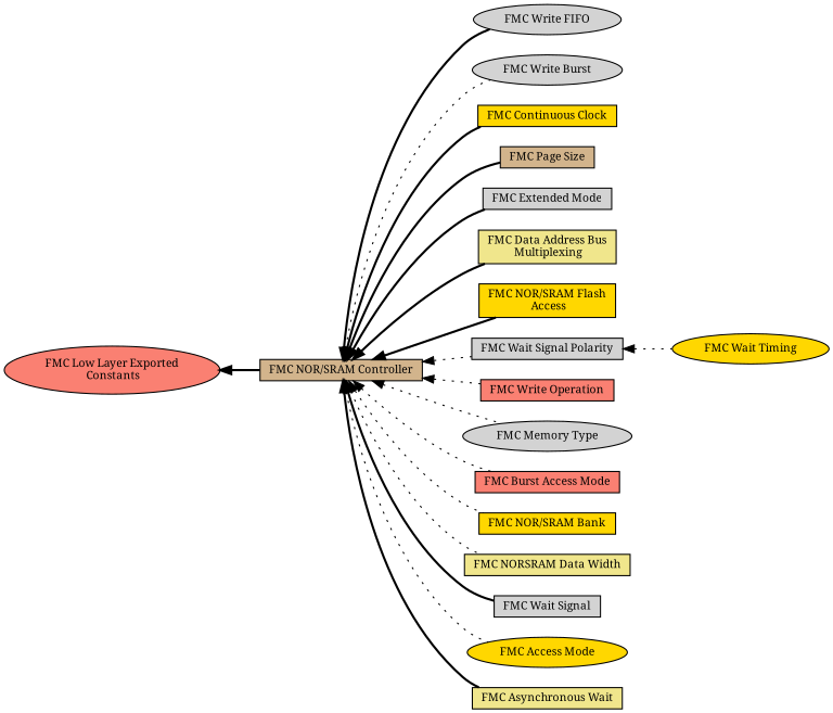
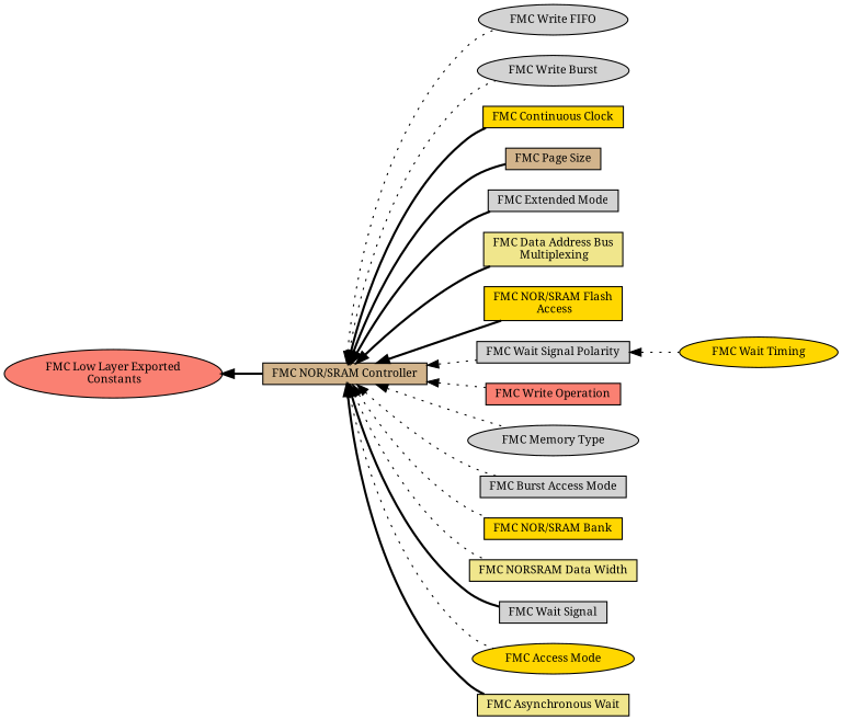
  digraph {
    fontname="Noto Serif"
    rankdir=LR
    node [color=black fillcolor=lightgrey fontname="Noto Serif" fontsize=10 shape=box style=filled]
    edge [dir=back fontname="Noto Serif" fontsize=10 labelfontname=Helvetica labelfontsize=10 shape=plaintext style=bold]
    n1 [fillcolor=tan fontcolor=black height=0.2 label="FMC NOR/SRAM Controller" width=0.4]
    n2 [height=0.2 label="FMC Write FIFO" shape=ellipse width=0.4]
    n3 [height=0.2 label="FMC Write Burst" shape=ellipse width=0.4]
    n4 [fillcolor=gold height=0.2 label="FMC Continuous Clock" width=0.4]
    n5 [fillcolor=tan height=0.2 label="FMC Page Size" width=0.4]
    n6 [height=0.2 label="FMC Extended Mode" width=0.4]
    n7 [fillcolor=khaki height=0.2 label="FMC Data Address Bus\l Multiplexing" width=0.4]
    n8 [fillcolor=gold height=0.2 label="FMC NOR/SRAM Flash\l Access" width=0.4]
    n9 [height=0.2 label="FMC Wait Signal Polarity" width=0.4]
    n10 [fillcolor=salmon height=0.2 label="FMC Write Operation" width=0.4]
    n11 [height=0.2 label="FMC Memory Type" shape=ellipse width=0.4]
-   n12 [fillcolor=salmon height=0.2 label="FMC Burst Access Mode" width=0.4]
+   n12 [height=0.2 label="FMC Burst Access Mode" width=0.4]
    n13 [fillcolor=gold height=0.2 label="FMC NOR/SRAM Bank" width=0.4]
    n14 [fillcolor=khaki height=0.2 label="FMC NORSRAM Data Width" width=0.4]
    n15 [height=0.2 label="FMC Wait Signal" width=0.4]
    n16 [fillcolor=gold height=0.2 label="FMC Access Mode" shape=ellipse width=0.4]
    n17 [fillcolor=khaki height=0.2 label="FMC Asynchronous Wait" width=0.4]
    n18 [fillcolor=gold height=0.2 label="FMC Wait Timing" shape=ellipse width=0.4]
    n19 [fillcolor=salmon height=0.2 label="FMC Low Layer Exported\l Constants" shape=ellipse width=0.4]
-   n1 -> n2
+   n1 -> n2 [style=dotted]
    n1 -> n3 [style=dotted]
    n1 -> n4
    n1 -> n5
    n1 -> n6
    n1 -> n7
    n1 -> n8
    n1 -> n9 [style=dotted]
    n1 -> n10 [style=dotted]
    n1 -> n11 [style=dotted]
    n1 -> n12 [style=dotted]
    n1 -> n13 [style=dotted]
    n1 -> n14 [style=dotted]
    n1 -> n15
    n1 -> n16 [style=dotted]
    n1 -> n17
    n9 -> n18 [style=dotted]
    n19 -> n1
  }
